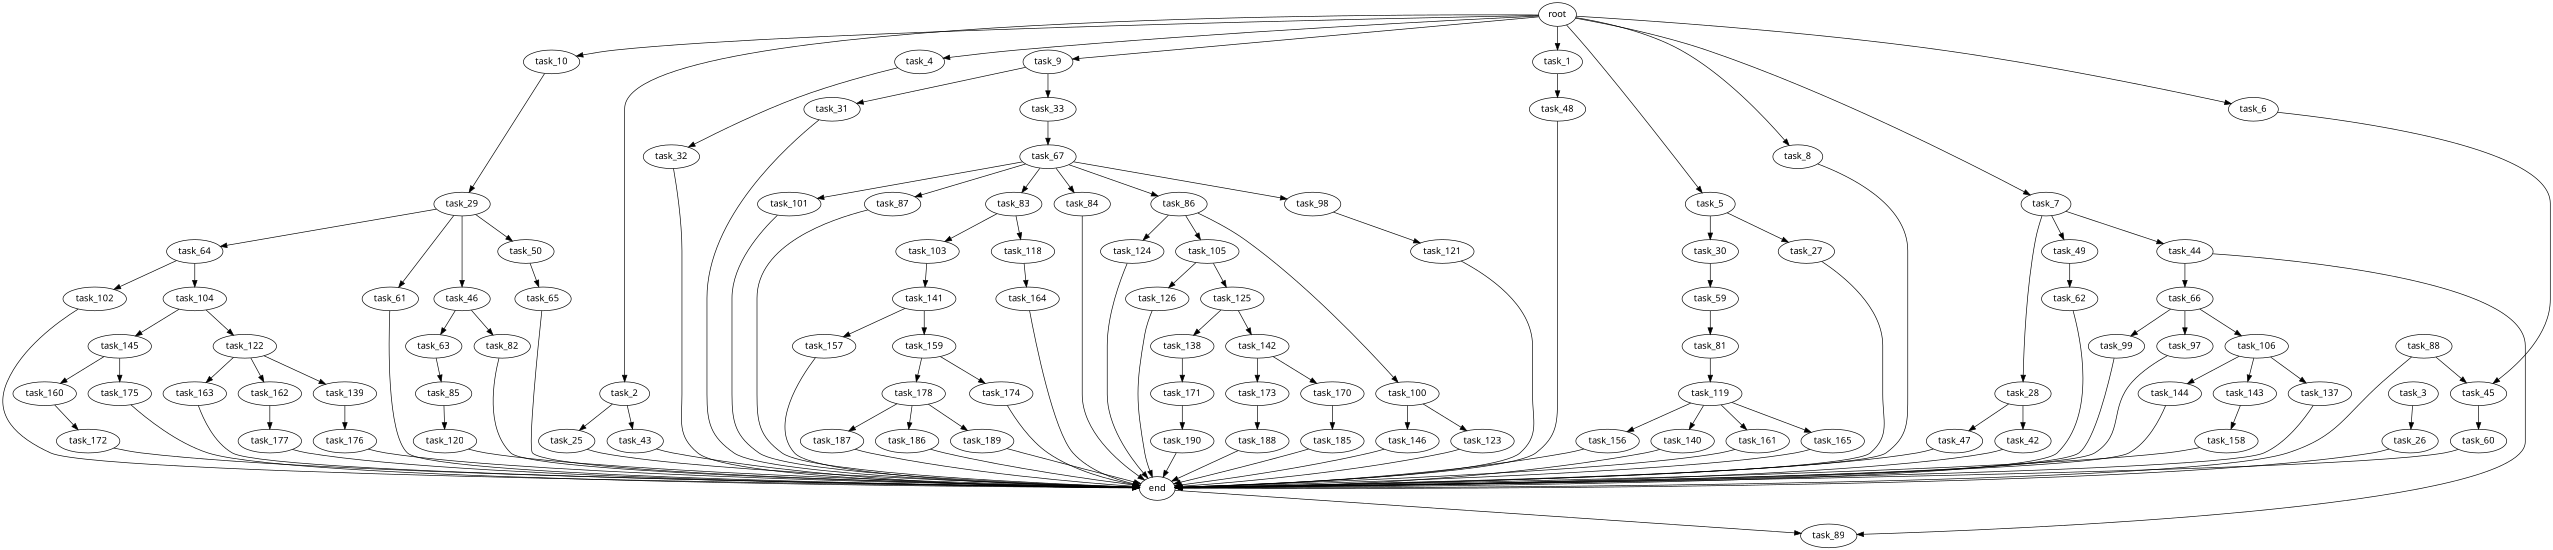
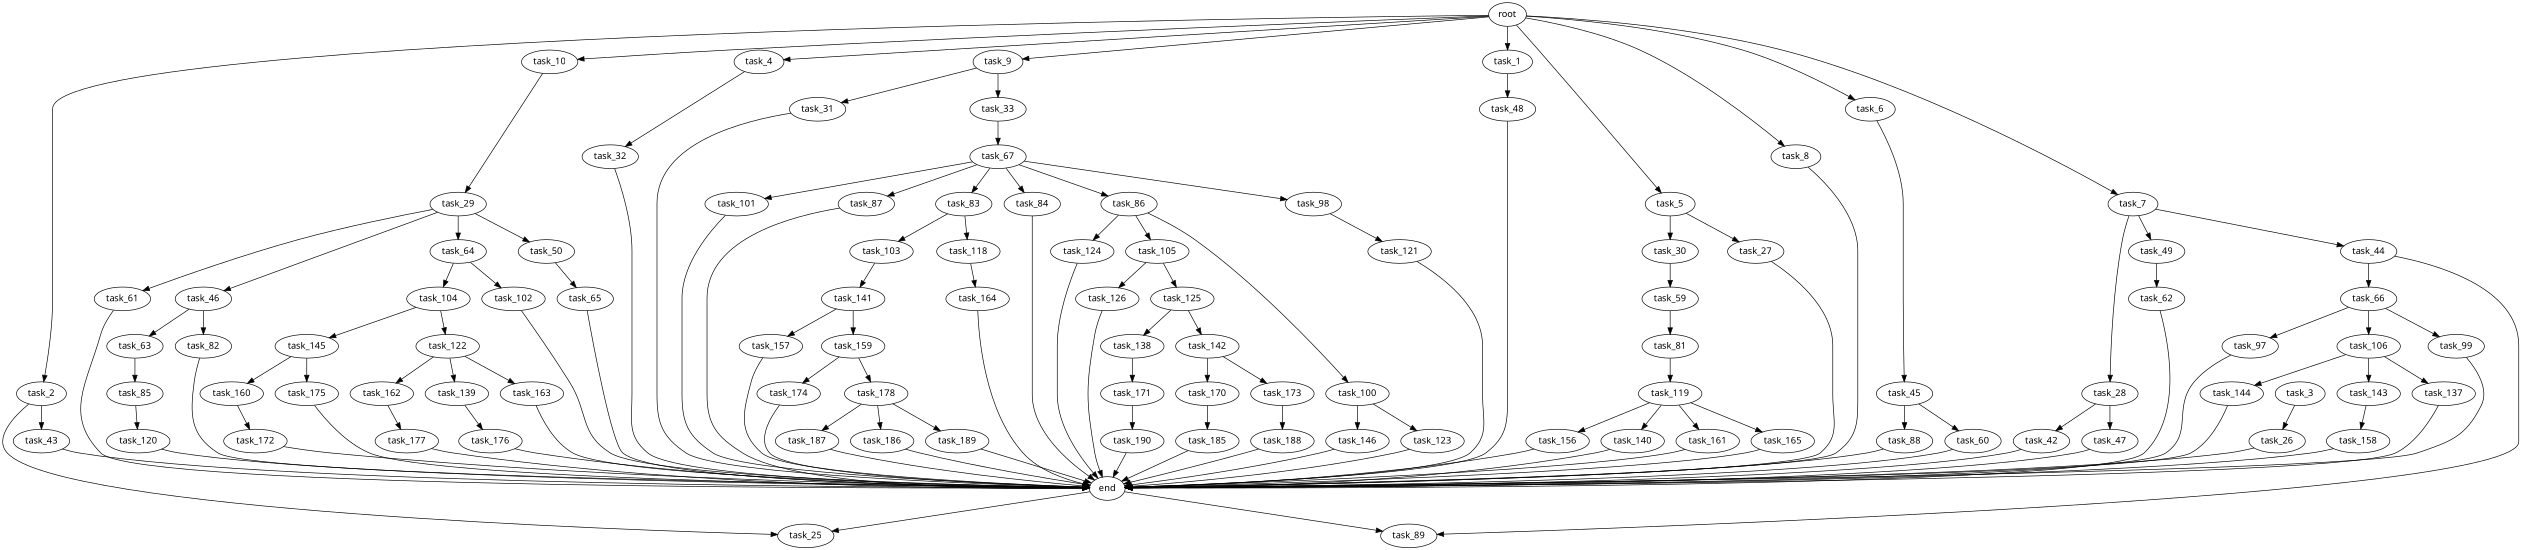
  digraph {
    fontname="Noto Sans"
    node [fontname="Noto Sans"]
    edge [fontname="Noto Sans"]
    task_118
    task_164
    end
    task_102
    task_89
    task_65
    task_176
    task_156
    task_162
    task_177
    task_158
    task_105
    task_126
    task_125
    task_138
    task_142
    task_119
    task_140
    task_161
    task_165
    task_45
    task_88
    task_60
    task_25
    task_144
    task_46
    task_82
    task_63
    task_85
    task_170
    task_185
    task_10
    task_29
    task_50
    task_64
    task_61
    task_139
    task_28
    task_42
    task_47
    task_31
    task_49
    task_62
    task_157
    task_146
    task_106
    task_143
    task_137
    task_121
    task_190
    task_122
    task_163
    task_159
    task_174
    task_178
    task_186
    task_189
    task_187
    task_2
    task_43
    task_67
    task_101
    task_87
    task_83
    task_84
    task_86
    task_98
    task_103
    task_100
    task_124
    task_30
    task_59
    task_81
    task_160
    task_172
    task_104
    task_145
    task_175
    task_33
    task_4
    task_32
    task_48
    task_27
    task_120
    task_123
    task_171
    task_173
    task_188
    task_3
    task_26
    task_9
    task_1
    task_99
    task_44
    task_66
    task_97
    task_5
    task_8
    task_141
    root
    task_6
    task_7
    task_118 -> task_164
    task_164 -> end
    end -> task_89
    task_102 -> end
    task_65 -> end
    task_176 -> end
    task_156 -> end
    task_162 -> task_177
    task_177 -> end
    task_158 -> end
    task_105 -> task_126
    task_105 -> task_125
    task_126 -> end
    task_125 -> task_138
    task_125 -> task_142
    task_138 -> task_171
    task_142 -> task_170
    task_142 -> task_173
    task_119 -> task_156
    task_119 -> task_140
    task_119 -> task_161
    task_119 -> task_165
    task_140 -> end
    task_161 -> end
    task_165 -> end
-   task_88 -> task_45
+   task_45 -> task_88
    task_45 -> task_60
    task_88 -> end
    task_60 -> end
-   task_25 -> end
+   end -> task_25
    task_144 -> end
    task_46 -> task_82
    task_46 -> task_63
    task_82 -> end
    task_63 -> task_85
    task_85 -> task_120
    task_170 -> task_185
    task_185 -> end
    task_10 -> task_29
    task_29 -> task_46
    task_29 -> task_50
    task_29 -> task_64
    task_29 -> task_61
    task_50 -> task_65
    task_64 -> task_102
    task_64 -> task_104
    task_61 -> end
    task_139 -> task_176
    task_28 -> task_42
    task_28 -> task_47
    task_42 -> end
    task_47 -> end
    task_31 -> end
    task_49 -> task_62
    task_62 -> end
    task_157 -> end
    task_146 -> end
    task_106 -> task_144
    task_106 -> task_143
    task_106 -> task_137
    task_143 -> task_158
    task_137 -> end
    task_121 -> end
    task_190 -> end
    task_122 -> task_162
    task_122 -> task_139
    task_122 -> task_163
    task_163 -> end
    task_159 -> task_174
    task_159 -> task_178
    task_174 -> end
    task_178 -> task_186
    task_178 -> task_189
    task_178 -> task_187
    task_186 -> end
    task_189 -> end
    task_187 -> end
    task_2 -> task_25
    task_2 -> task_43
    task_43 -> end
    task_67 -> task_101
    task_67 -> task_87
    task_67 -> task_83
    task_67 -> task_84
    task_67 -> task_86
    task_67 -> task_98
    task_101 -> end
    task_87 -> end
    task_83 -> task_118
    task_83 -> task_103
    task_84 -> end
    task_86 -> task_105
    task_86 -> task_100
    task_86 -> task_124
    task_98 -> task_121
    task_103 -> task_141
    task_100 -> task_146
    task_100 -> task_123
    task_124 -> end
    task_30 -> task_59
    task_59 -> task_81
    task_81 -> task_119
    task_160 -> task_172
    task_172 -> end
    task_104 -> task_122
    task_104 -> task_145
    task_145 -> task_160
    task_145 -> task_175
    task_175 -> end
    task_33 -> task_67
    task_4 -> task_32
    task_32 -> end
    task_48 -> end
    task_27 -> end
    task_120 -> end
    task_123 -> end
    task_171 -> task_190
    task_173 -> task_188
    task_188 -> end
    task_3 -> task_26
    task_26 -> end
    task_9 -> task_31
    task_9 -> task_33
    task_1 -> task_48
    task_99 -> end
    task_44 -> task_89
    task_44 -> task_66
    task_66 -> task_106
    task_66 -> task_99
    task_66 -> task_97
    task_97 -> end
    task_5 -> task_30
    task_5 -> task_27
    task_8 -> end
    task_141 -> task_157
    task_141 -> task_159
    root -> task_10
    root -> task_2
    root -> task_4
    root -> task_9
    root -> task_1
    root -> task_5
    root -> task_8
    root -> task_6
    root -> task_7
    task_6 -> task_45
    task_7 -> task_28
    task_7 -> task_49
    task_7 -> task_44
  }
